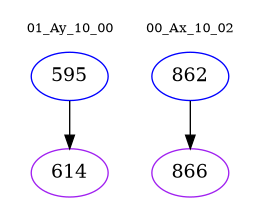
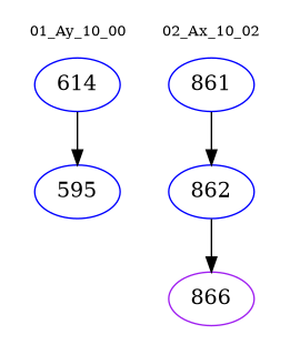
  digraph {
    node [color=blue]
    edge [color=black]
    n1 [label=595]
-   n2 [color=purple label=614]
+   n2 [label=614]
+   n3 [label=861]
    n4 [label=862]
    n5 [color=purple label=866]
    subgraph cluster_1 {
      color=white
      fontsize=10
      label="01_Ay_10_00"
      n1
      n2
    }
    subgraph cluster_2 {
      color=white
      fontsize=10
-     label="00_Ax_10_02"
+     label="02_Ax_10_02"
+     n3
      n4
      n5
    }
-   n1 -> n2
+   n2 -> n1
+   n3 -> n4
    n4 -> n5
  }
